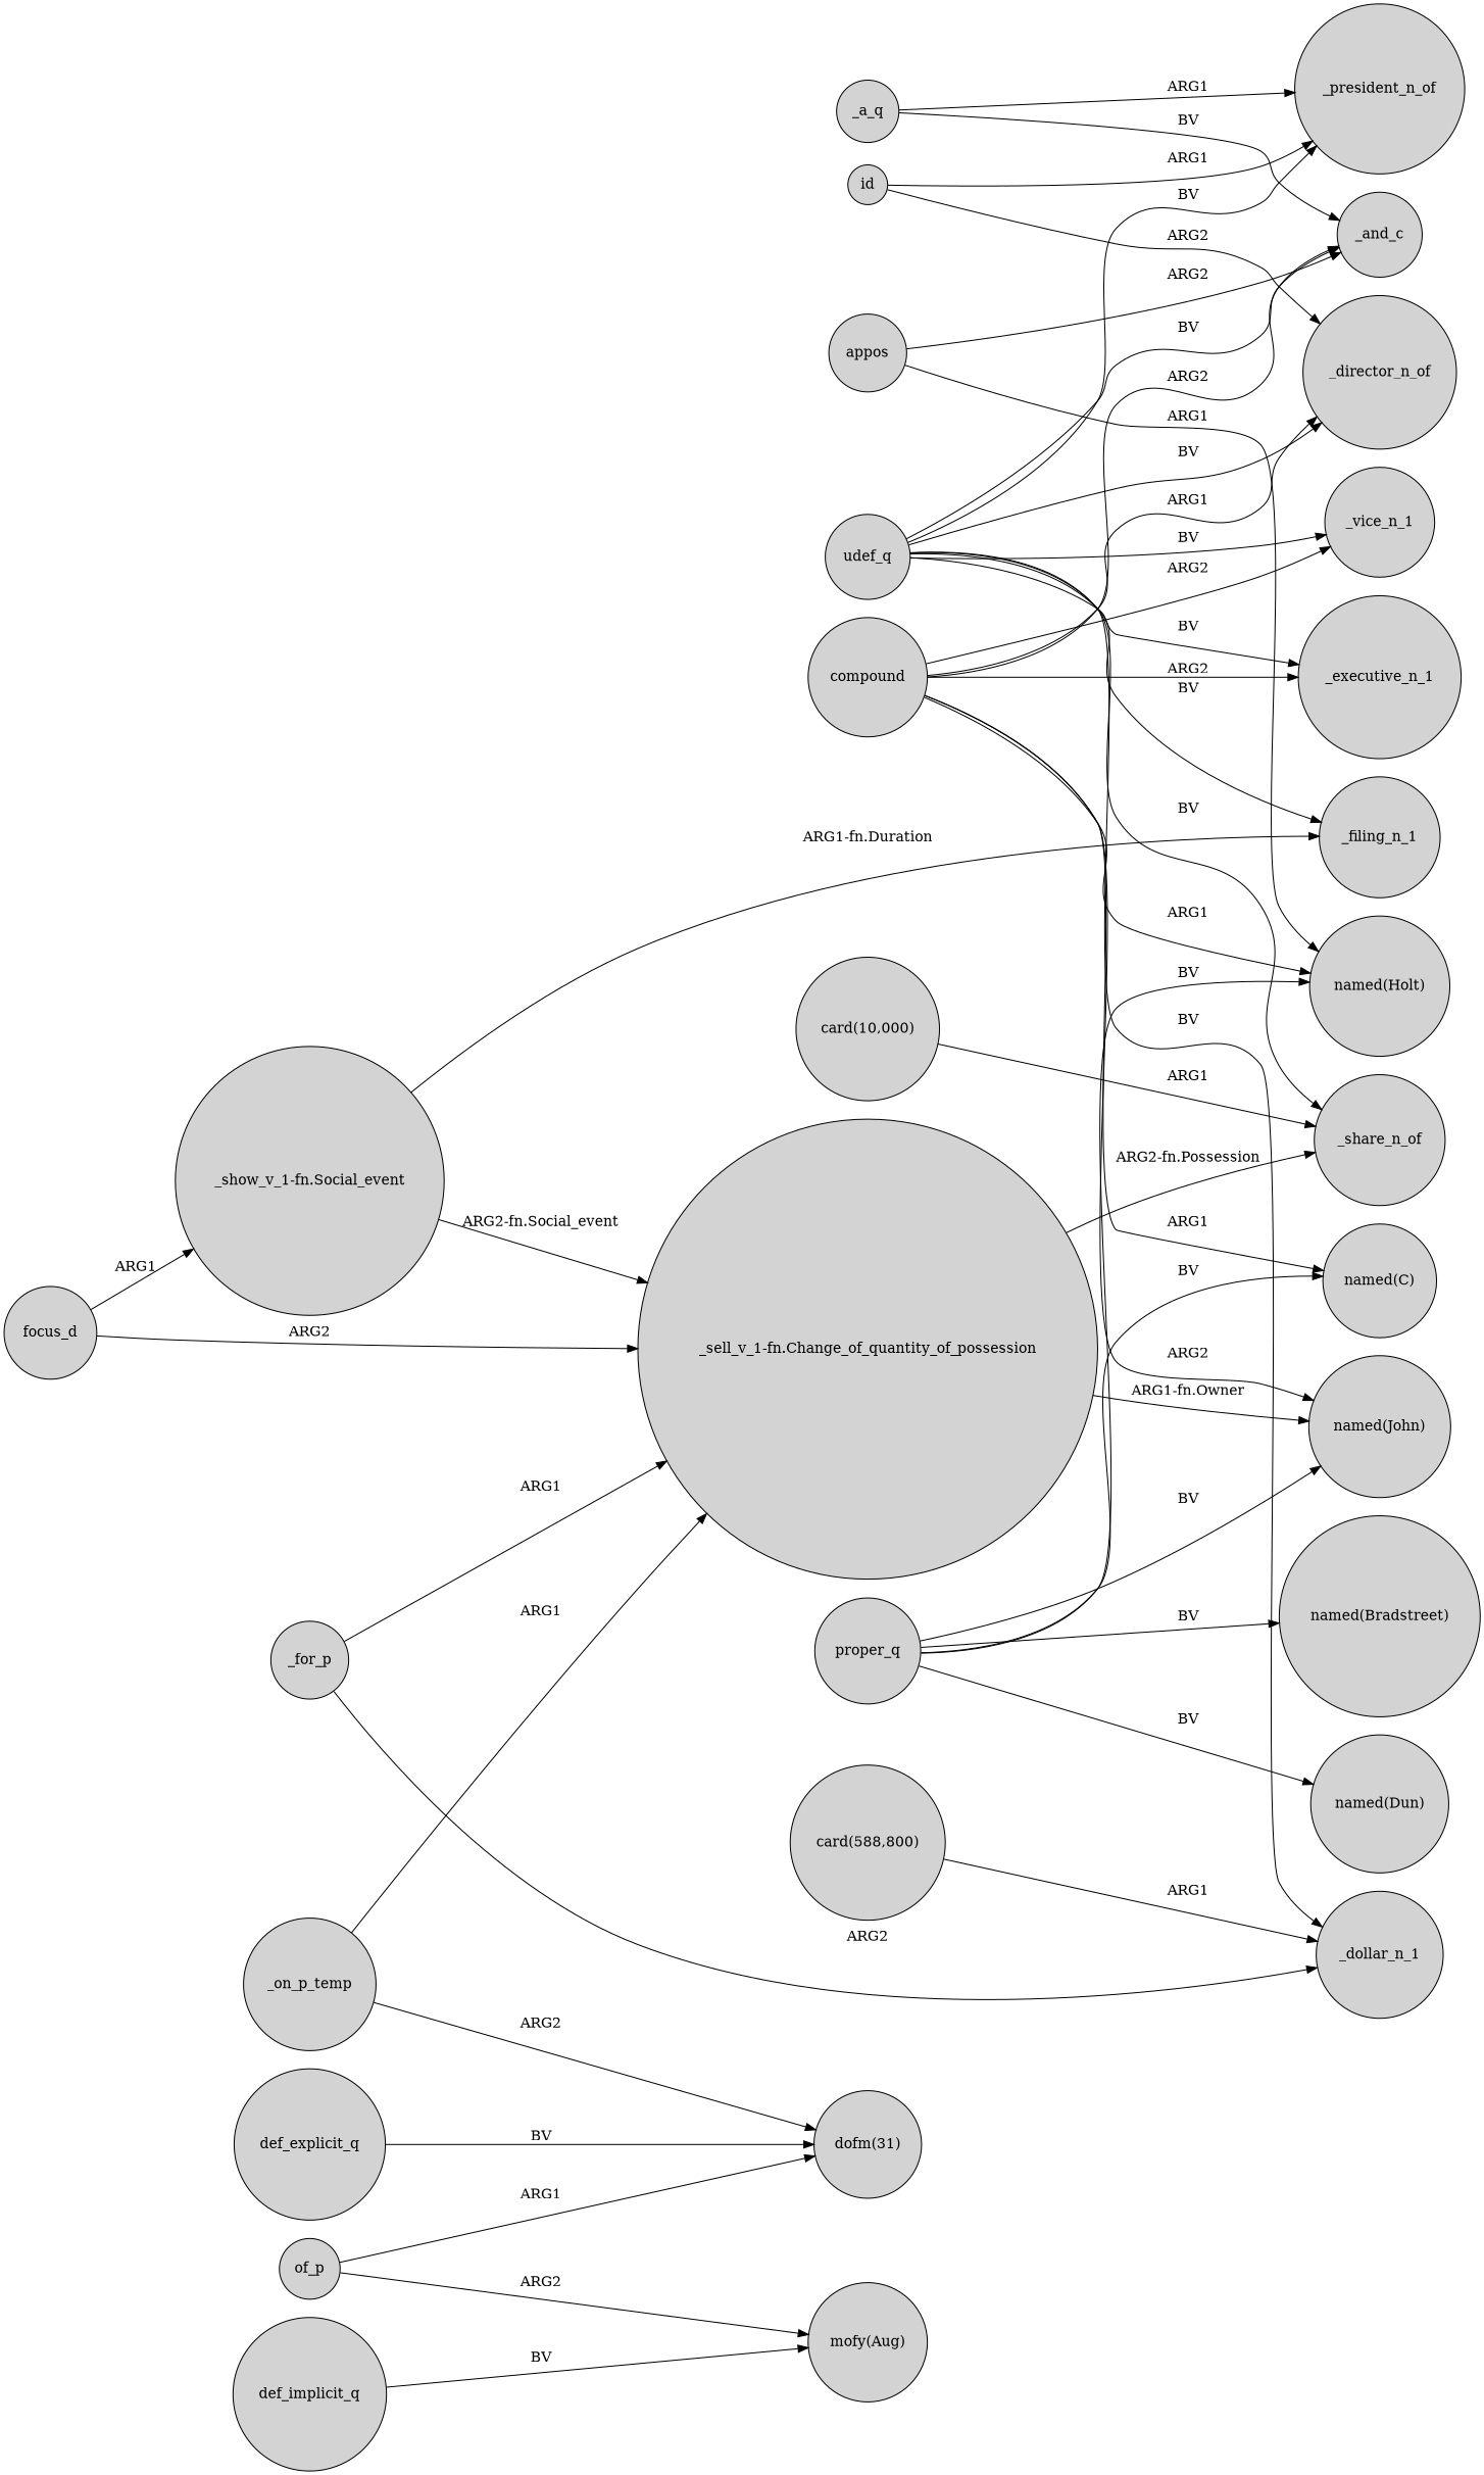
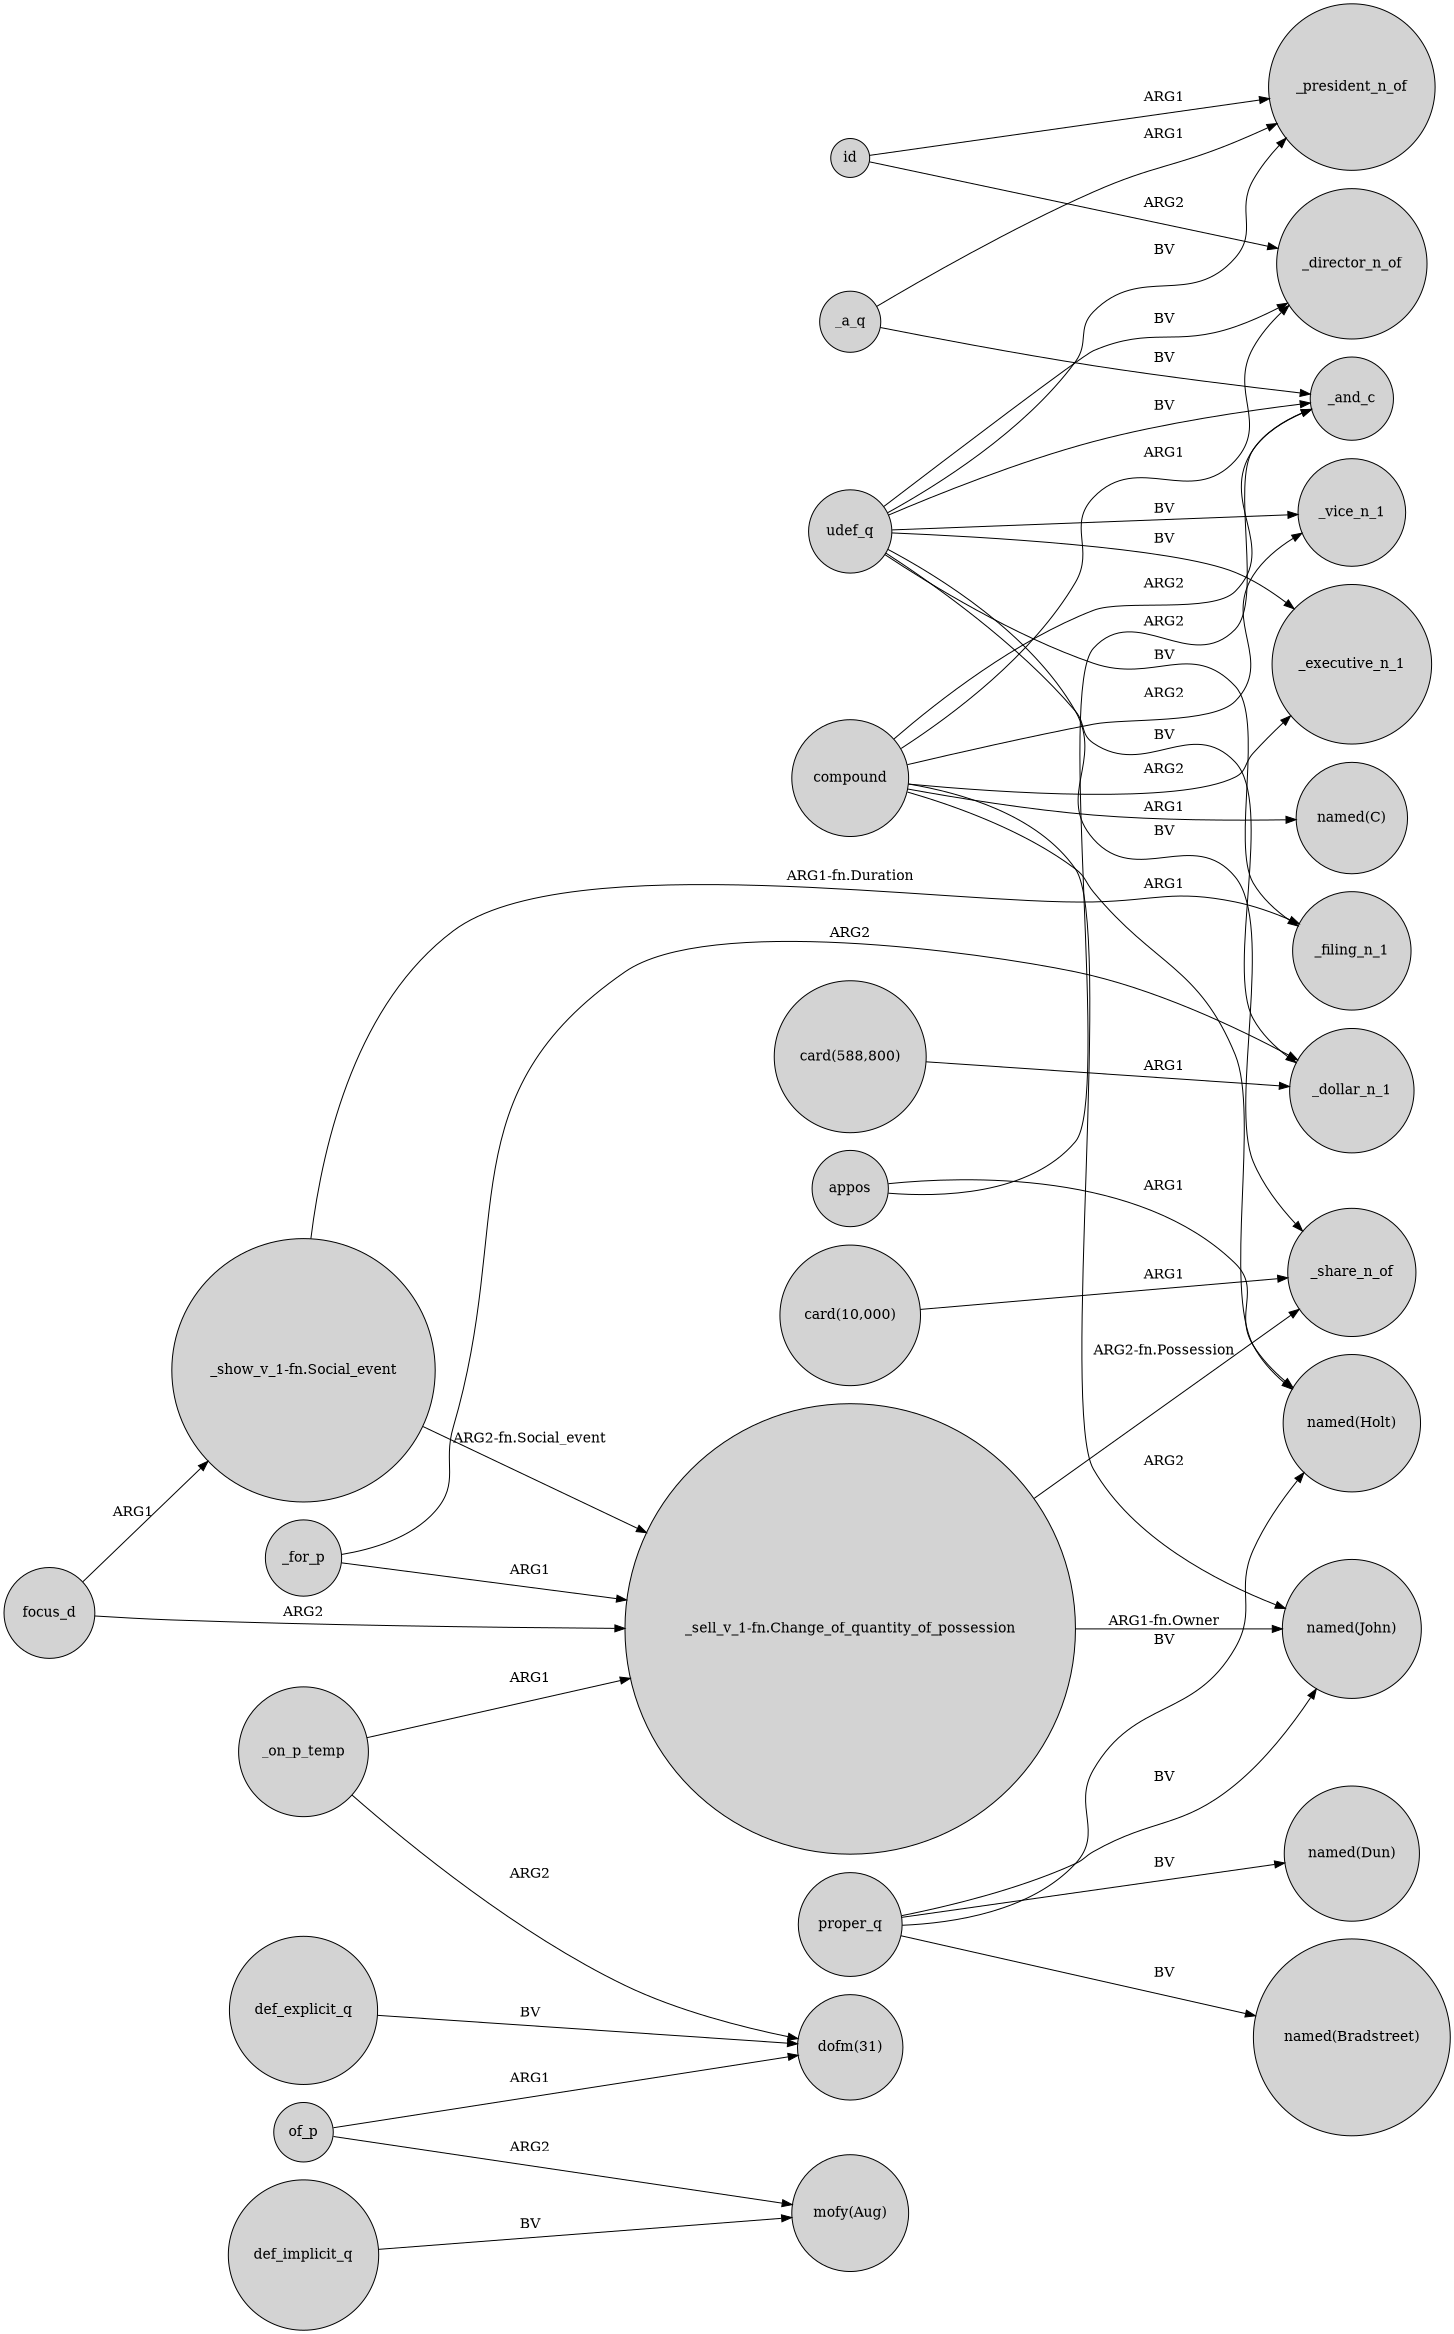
  digraph {
    rankdir=LR
    node [shape=circle style=filled]
    udef_q
    _director_n_of
    _dollar_n_1
    _and_c
    _share_n_of
    _filing_n_1
    _executive_n_1
    _vice_n_1
    _president_n_of
    _on_p_temp
    "_sell_v_1-fn.Change_of_quantity_of_possession"
    "dofm(31)"
    "named(John)"
    "card(588,800)"
    proper_q
    "named(Holt)"
    "named(C)"
    "named(Bradstreet)"
    "named(Dun)"
    appos
    focus_d
    "_show_v_1-fn.Social_event"
    _a_q
    of_p
    "mofy(Aug)"
    compound
    id
    "card(10,000)"
    _for_p
    def_implicit_q
    def_explicit_q
    udef_q -> _director_n_of [label=BV]
    udef_q -> _dollar_n_1 [label=BV]
    udef_q -> _and_c [label=BV]
    udef_q -> _share_n_of [label=BV]
    udef_q -> _filing_n_1 [label=BV]
    udef_q -> _executive_n_1 [label=BV]
    udef_q -> _vice_n_1 [label=BV]
    udef_q -> _president_n_of [label=BV]
    _on_p_temp -> "_sell_v_1-fn.Change_of_quantity_of_possession" [label=ARG1]
    _on_p_temp -> "dofm(31)" [label=ARG2]
    "_sell_v_1-fn.Change_of_quantity_of_possession" -> _share_n_of [label="ARG2-fn.Possession"]
    "_sell_v_1-fn.Change_of_quantity_of_possession" -> "named(John)" [label="ARG1-fn.Owner"]
    "card(588,800)" -> _dollar_n_1 [label=ARG1]
    proper_q -> "named(John)" [label=BV]
    proper_q -> "named(Holt)" [label=BV]
-   proper_q -> "named(C)" [label=BV]
    proper_q -> "named(Bradstreet)" [label=BV]
    proper_q -> "named(Dun)" [label=BV]
    appos -> _and_c [label=ARG2]
    appos -> "named(Holt)" [label=ARG1]
    focus_d -> "_sell_v_1-fn.Change_of_quantity_of_possession" [label=ARG2]
    focus_d -> "_show_v_1-fn.Social_event" [label=ARG1]
    "_show_v_1-fn.Social_event" -> _filing_n_1 [label="ARG1-fn.Duration"]
    "_show_v_1-fn.Social_event" -> "_sell_v_1-fn.Change_of_quantity_of_possession" [label="ARG2-fn.Social_event"]
    _a_q -> _and_c [label=BV]
    _a_q -> _president_n_of [label=ARG1]
    of_p -> "dofm(31)" [label=ARG1]
    of_p -> "mofy(Aug)" [label=ARG2]
    compound -> _director_n_of [label=ARG1]
    compound -> _and_c [label=ARG2]
    compound -> _executive_n_1 [label=ARG2]
    compound -> _vice_n_1 [label=ARG2]
    compound -> "named(John)" [label=ARG2]
    compound -> "named(Holt)" [label=ARG1]
    compound -> "named(C)" [label=ARG1]
    id -> _director_n_of [label=ARG2]
    id -> _president_n_of [label=ARG1]
    "card(10,000)" -> _share_n_of [label=ARG1]
    _for_p -> _dollar_n_1 [label=ARG2]
    _for_p -> "_sell_v_1-fn.Change_of_quantity_of_possession" [label=ARG1]
    def_implicit_q -> "mofy(Aug)" [label=BV]
    def_explicit_q -> "dofm(31)" [label=BV]
  }
